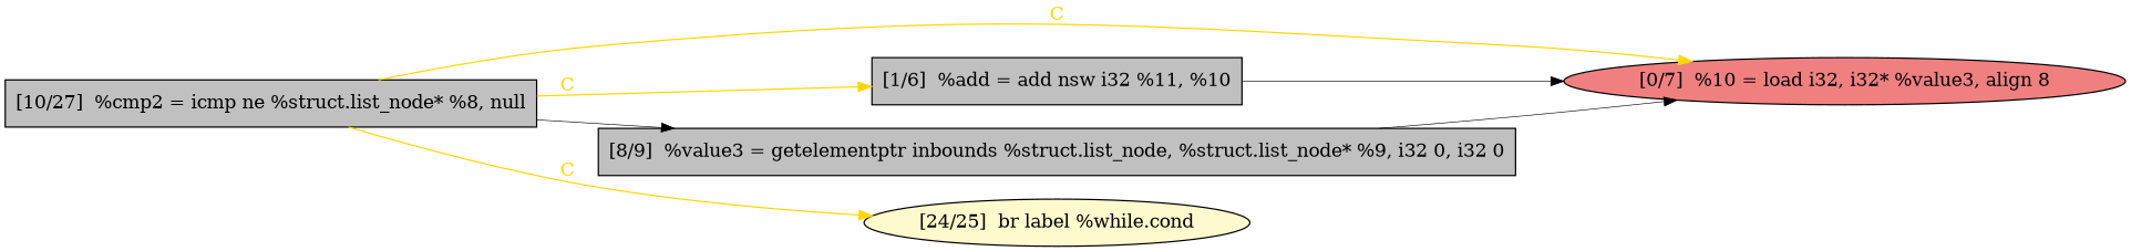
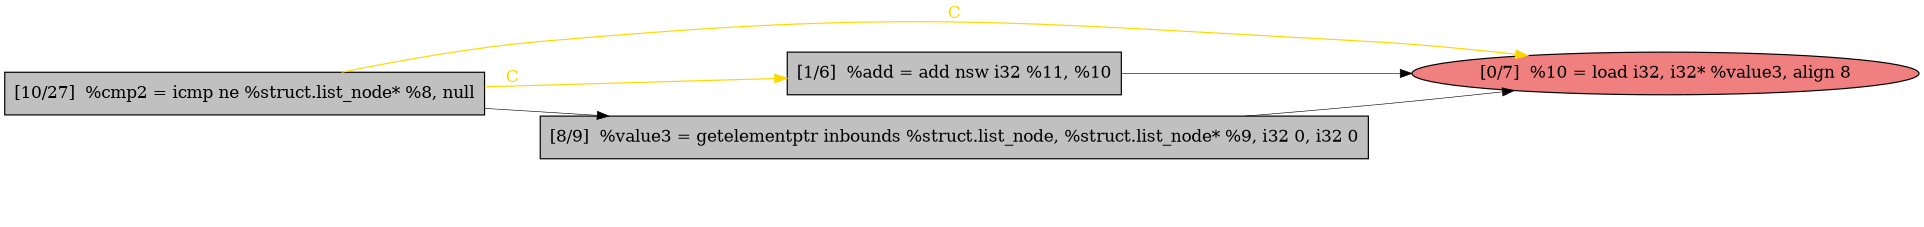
  digraph {
    rankdir=LR
    node [fillcolor=grey shape=rectangle style=filled]
    edge [color=black fontcolor=black penwidth=0.5 style=solid]
    n1 [fillcolor=lightcoral label="[0/7]  %10 = load i32, i32* %value3, align 8" shape=ellipse]
    n2 [label="[1/6]  %add = add nsw i32 %11, %10"]
    n3 [label="[8/9]  %value3 = getelementptr inbounds %struct.list_node, %struct.list_node* %9, i32 0, i32 0"]
-   n4 [fillcolor=lemonchiffon label="[24/25]  br label %while.cond" shape=ellipse]
    n5 [label="[10/27]  %cmp2 = icmp ne %struct.list_node* %8, null"]
    n2 -> n1
    n3 -> n1
    n5 -> n1 [color=gold fontcolor=gold label=C penwidth=1.0]
    n5 -> n2 [color=gold fontcolor=gold label=C penwidth=1.0]
    n5 -> n3
-   n5 -> n4 [color=gold fontcolor=gold label=C penwidth=1.0]
  }
